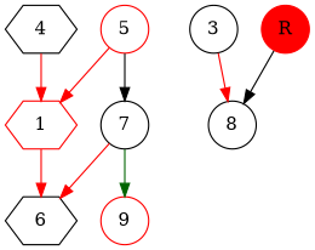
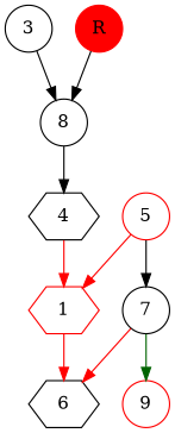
  digraph {
    node [color=black shape=circle]
    edge [color=red]
    1 [color=red shape=hexagon]
    6 [shape=hexagon]
    3
    8
    4 [shape=hexagon]
    5 [color=red]
    7
    9 [color=red]
    R [color=red fillcolor="#ff0000" style=filled]
    1 -> 6
-   3 -> 8
+   3 -> 8 [color=black]
+   8 -> 4 [color=black]
    4 -> 1
    5 -> 1
    5 -> 7 [color=black]
    7 -> 6
    7 -> 9 [color=darkgreen]
    R -> 8 [color=black]
  }
